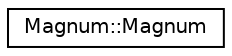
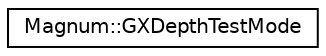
  digraph {
    rankdir=LR
-   n1 [color=black fillcolor=white fontname=Helvetica fontsize=10 height=0.2 label="Magnum::Magnum" shape=record style=filled width=0.4]
+   n1 [color=black fillcolor=white fontname=Helvetica fontsize=10 height=0.2 label="Magnum::GXDepthTestMode" shape=record style=filled width=0.4]
  }
